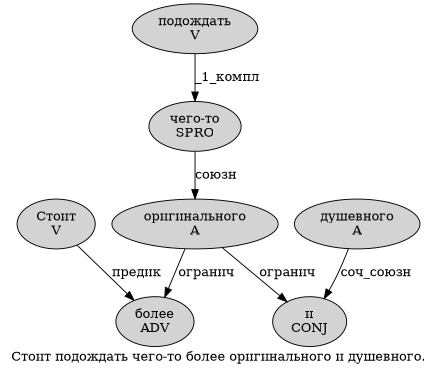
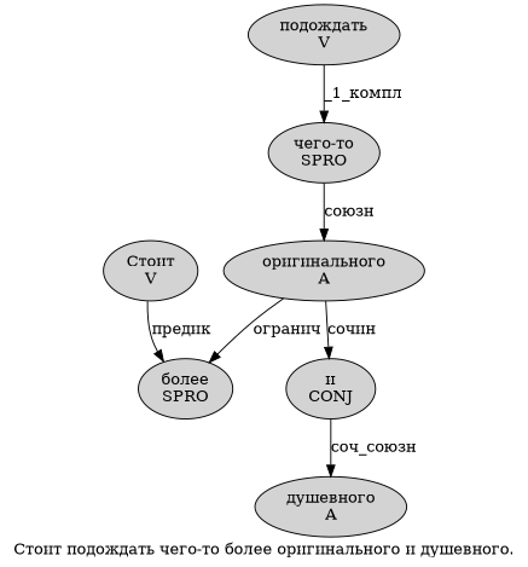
  digraph {
    label="Стоит подождать чего-то более оригинального и душевного."
    node [fillcolor=lightgray penwidth=1 shape=ellipse style=filled]
    n1 [label="Стоит\nV"]
-   n2 [label="более\nADV"]
+   n2 [label="более\nSPRO"]
    n3 [label="подождать\nV"]
    n4 [label="чего-то\nSPRO"]
    n5 [label="оригинального\nA"]
    n6 [label="и\nCONJ"]
    n7 [label="душевного\nA"]
    n1 -> n2 [label="предик"]
    n3 -> n4 [label="_1_компл"]
    n4 -> n5 [label="союзн"]
    n5 -> n2 [label="огранич"]
-   n5 -> n6 [label="огранич"]
-   n7 -> n6 [label="соч_союзн"]
+   n5 -> n6 [label="сочин"]
+   n6 -> n7 [label="соч_союзн"]
  }
